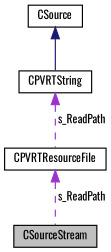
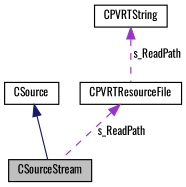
  digraph {
    fontname=Oswald
    node [color=black fillcolor=white fontname=Oswald fontsize=10 shape=record style=filled]
    edge [color=darkorchid3 dir=back fontname=Oswald fontsize=10 labelfontname=Helvetica labelfontsize=10 style=dashed]
    n1 [fillcolor=grey75 fontcolor=black height=0.2 label=CSourceStream width=0.4]
    n2 [height=0.2 label=CSource width=0.4]
    n3 [height=0.2 label=CPVRTResourceFile width=0.4]
    n4 [height=0.2 label=CPVRTString width=0.4]
-   n2 -> n4 [color=midnightblue style=solid]
+   n2 -> n1 [color=midnightblue style=solid]
    n3 -> n1 [label=" s_ReadPath"]
    n4 -> n3 [label=" s_ReadPath"]
  }
